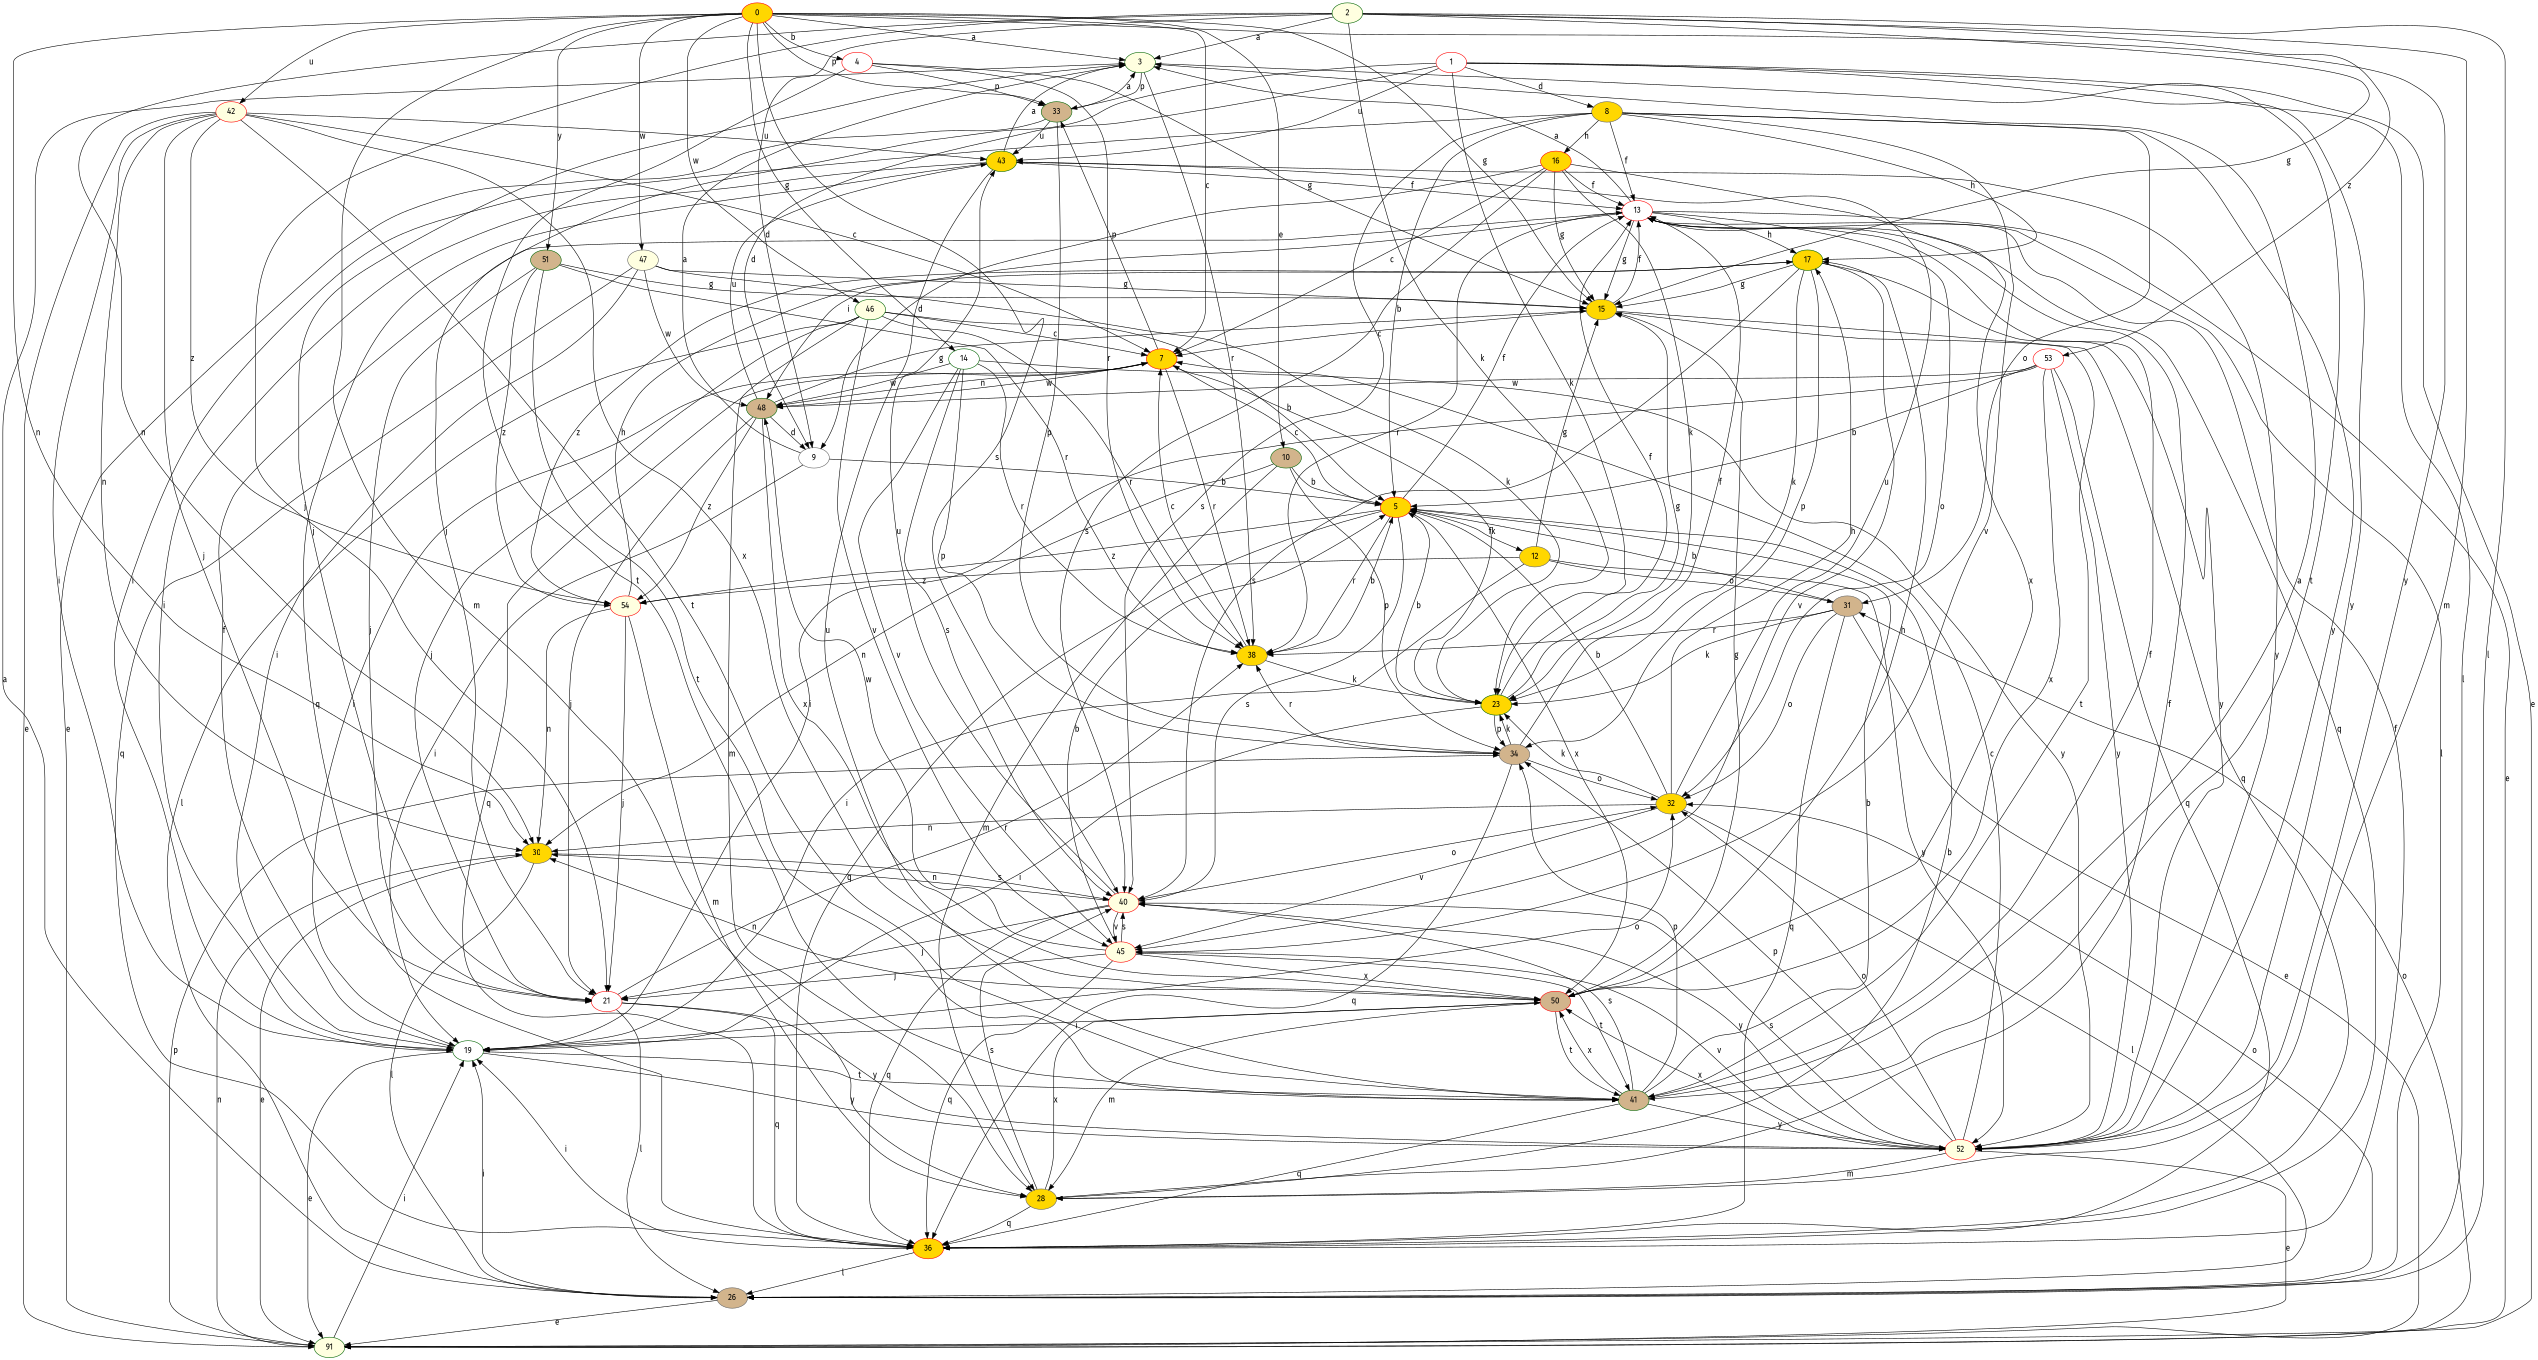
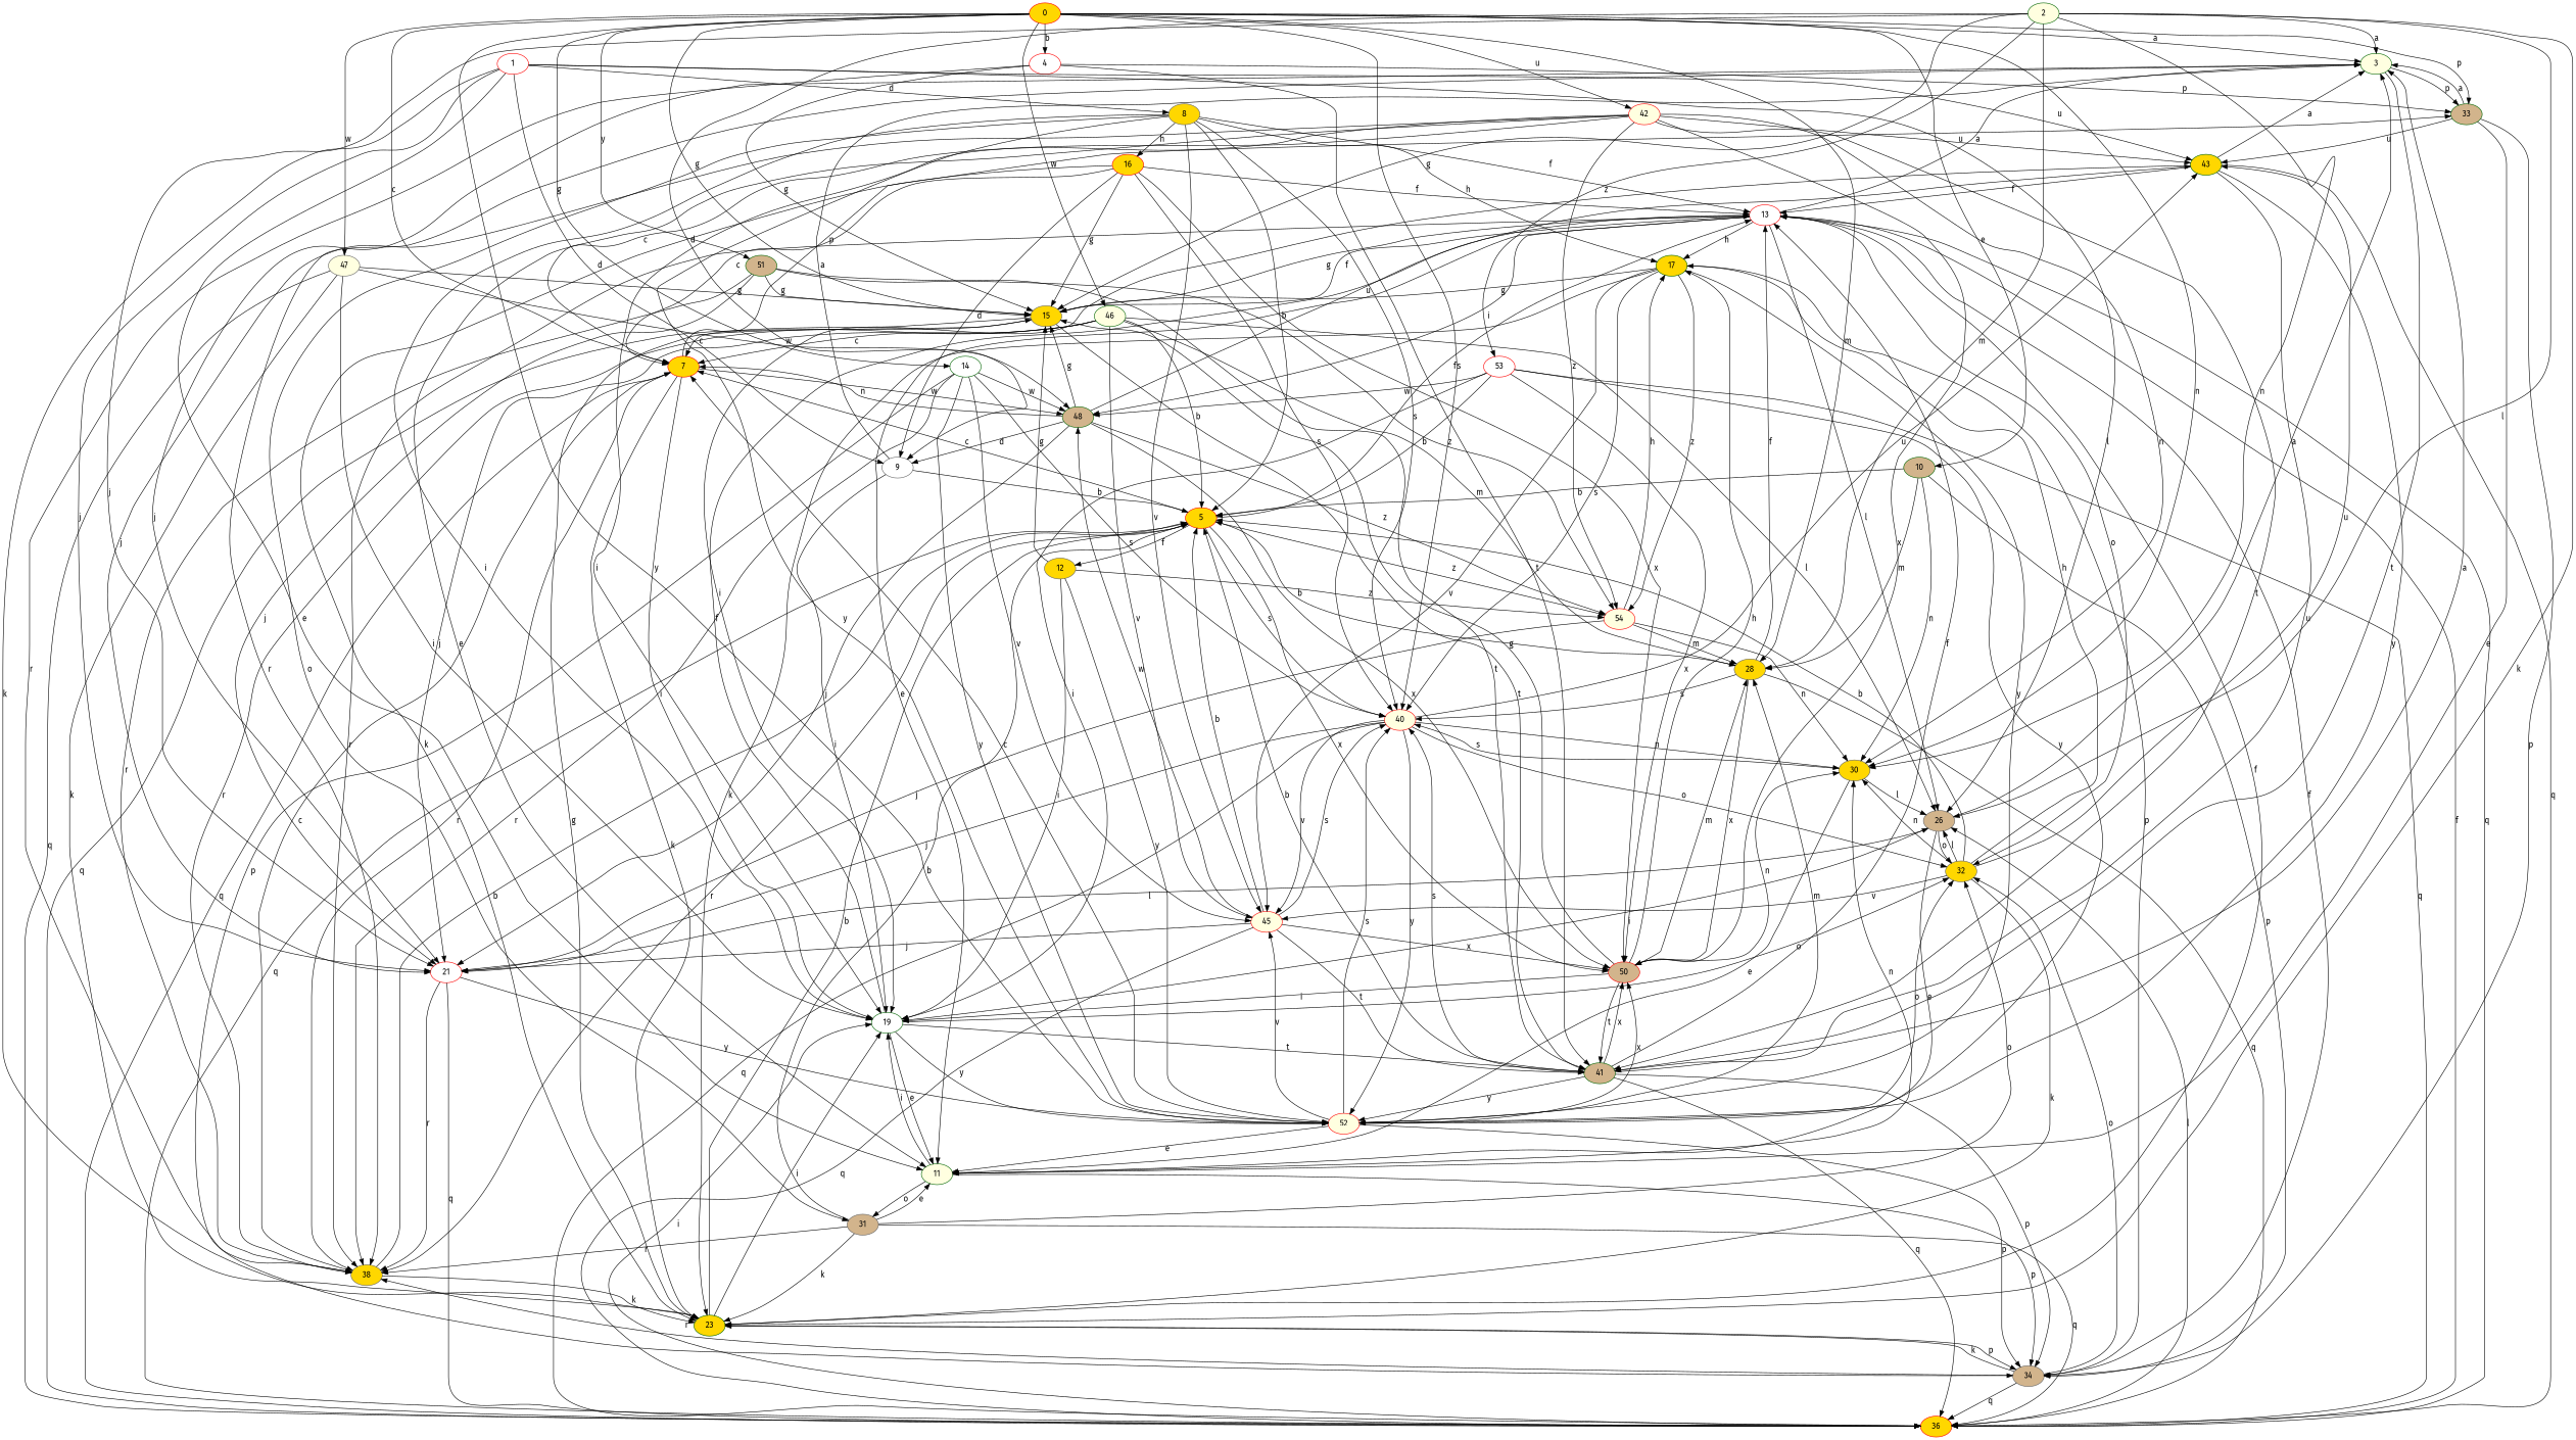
  strict digraph {
    fontname="Fira Sans"
    node [color=red fillcolor=gold fontname="Fira Sans" style=filled]
    edge [fontname="Fira Sans"]
    3 [color=darkgreen fillcolor=lightyellow]
    0
    4 [fillcolor=white]
    7
    10 [color=darkgreen fillcolor=tan]
    14 [color=darkgreen fillcolor=white]
    15 [color=gray40]
    28 [color=gray40]
    30 [color=gray40]
    33 [color=darkgreen fillcolor=tan]
    40 [fillcolor=lightyellow]
    42 [fillcolor=lightyellow]
    46 [color=darkgreen fillcolor=lightyellow]
    47 [color=gray40 fillcolor=lightyellow]
    51 [color=darkgreen fillcolor=tan]
    52 [fillcolor=lightyellow]
    21 [fillcolor=white]
    38 [color=gray40]
    41 [color=darkgreen fillcolor=tan]
    23 [color=darkgreen]
    36
    19 [color=darkgreen fillcolor=white]
    48 [color=darkgreen fillcolor=tan]
    5
    34 [color=gray40 fillcolor=tan]
    45 [fillcolor=lightyellow]
    13 [fillcolor=white]
    50 [fillcolor=tan]
-   11 [color=darkgreen fillcolor=lightyellow label=91]
+   11 [color=darkgreen fillcolor=lightyellow]
    26 [color=gray40 fillcolor=tan]
    43 [color=darkgreen]
    32 [color=gray40]
    54 [fillcolor=lightyellow]
    1 [fillcolor=white]
    8 [color=gray40]
    9 [color=gray40 fillcolor=white]
    16
    17 [color=darkgreen]
    31 [color=gray40 fillcolor=tan]
    2 [color=darkgreen fillcolor=lightyellow]
    53 [fillcolor=white]
    12 [color=gray40]
    3 -> 33 [label=p]
    3 -> 21 [label=j]
    3 -> 38 [label=r]
    3 -> 41 [label=t]
    0 -> 3 [label=a]
    0 -> 4 [label=b]
    0 -> 7 [label=c]
    0 -> 10 [label=e]
    0 -> 14 [label=g]
    0 -> 15 [label=g]
    0 -> 28 [label=m]
    0 -> 30 [label=n]
    0 -> 33 [label=p]
    0 -> 40 [label=s]
    0 -> 42 [label=u]
    0 -> 46 [label=w]
    0 -> 47 [label=w]
    0 -> 51 [label=y]
    0 -> 52 [label=y]
    4 -> 15 [label=g]
    4 -> 33 [label=p]
    4 -> 38 [label=r]
    4 -> 41 [label=t]
    7 -> 33 [label=p]
    7 -> 38 [label=r]
    7 -> 23 [label=k]
    7 -> 36 [label=q]
    7 -> 19 [label=i]
    7 -> 48 [label=w]
    10 -> 28 [label=m]
    10 -> 30 [label=n]
    10 -> 5 [label=b]
    10 -> 34 [label=p]
    14 -> 40 [label=s]
    14 -> 52 [label=y]
    14 -> 38 [label=r]
    14 -> 48 [label=w]
    14 -> 34 [label=p]
    14 -> 45 [label=v]
    15 -> 7 [label=c]
    15 -> 41 [label=t]
    15 -> 36 [label=q]
    15 -> 13 [label=f]
    28 -> 40 [label=s]
    28 -> 36 [label=q]
    28 -> 5 [label=b]
    28 -> 13 [label=f]
    28 -> 50 [label=x]
    30 -> 40 [label=s]
    30 -> 11 [label=e]
    30 -> 26 [label=l]
    33 -> 3 [label=a]
    33 -> 34 [label=p]
    33 -> 11 [label=e]
    33 -> 43 [label=u]
    40 -> 30 [label=n]
    40 -> 52 [label=y]
    40 -> 21 [label=j]
    40 -> 36 [label=q]
    40 -> 45 [label=v]
    40 -> 43 [label=u]
    40 -> 32 [label=o]
    42 -> 7 [label=c]
    42 -> 30 [label=n]
    42 -> 21 [label=j]
    42 -> 41 [label=t]
    42 -> 19 [label=i]
    42 -> 50 [label=x]
    42 -> 11 [label=e]
    42 -> 43 [label=u]
    42 -> 54 [label=z]
    46 -> 7 [label=c]
    46 -> 28 [label=m]
    46 -> 21 [label=j]
    46 -> 38 [label=r]
    46 -> 5 [label=b]
    46 -> 45 [label=v]
    46 -> 26 [label=l]
    47 -> 15 [label=g]
    47 -> 23 [label=k]
    47 -> 36 [label=q]
    47 -> 19 [label=i]
    47 -> 48 [label=w]
    51 -> 15 [label=g]
    51 -> 21 [label=j]
    51 -> 38 [label=r]
    51 -> 41 [label=t]
    51 -> 54 [label=z]
    52 -> 7 [label=c]
    52 -> 28 [label=m]
    52 -> 40 [label=s]
    52 -> 34 [label=p]
    52 -> 45 [label=v]
    52 -> 50 [label=x]
    52 -> 11 [label=e]
    52 -> 32 [label=o]
    21 -> 52 [label=y]
    21 -> 38 [label=r]
    21 -> 36 [label=q]
    21 -> 26 [label=l]
    38 -> 7 [label=c]
    38 -> 23 [label=k]
    38 -> 5 [label=b]
    41 -> 3 [label=a]
    41 -> 40 [label=s]
    41 -> 52 [label=y]
    41 -> 36 [label=q]
    41 -> 5 [label=b]
    41 -> 34 [label=p]
    41 -> 13 [label=f]
    41 -> 50 [label=x]
    23 -> 15 [label=g]
    23 -> 19 [label=i]
    23 -> 5 [label=b]
    23 -> 34 [label=p]
    23 -> 13 [label=f]
    36 -> 19 [label=i]
    36 -> 13 [label=f]
    36 -> 26 [label=l]
    19 -> 52 [label=y]
    19 -> 41 [label=t]
    19 -> 13 [label=f]
    19 -> 11 [label=e]
    19 -> 32 [label=o]
    48 -> 7 [label=n]
    48 -> 15 [label=g]
    48 -> 21 [label=j]
    48 -> 50 [label=x]
    48 -> 43 [label=u]
    48 -> 54 [label=z]
    48 -> 9 [label=d]
    5 -> 7 [label=c]
    5 -> 40 [label=s]
    5 -> 38 [label=r]
    5 -> 36 [label=q]
    5 -> 13 [label=f]
    5 -> 50 [label=x]
    5 -> 54 [label=z]
    5 -> 12 [label=f]
    34 -> 38 [label=r]
    34 -> 23 [label=k]
    34 -> 36 [label=q]
    34 -> 13 [label=f]
    34 -> 32 [label=o]
    45 -> 40 [label=s]
    45 -> 21 [label=j]
    45 -> 41 [label=t]
    45 -> 36 [label=q]
    45 -> 48 [label=w]
    45 -> 5 [label=b]
    45 -> 50 [label=x]
    13 -> 3 [label=a]
    13 -> 15 [label=g]
    13 -> 38 [label=r]
    13 -> 36 [label=q]
    13 -> 48 [label=i]
    13 -> 11 [label=e]
    13 -> 26 [label=l]
    13 -> 32 [label=o]
    13 -> 17 [label=h]
    50 -> 15 [label=g]
    50 -> 28 [label=m]
    50 -> 30 [label=n]
    50 -> 41 [label=t]
    50 -> 19 [label=i]
    50 -> 17 [label=h]
    11 -> 30 [label=n]
    11 -> 19 [label=i]
    11 -> 34 [label=p]
    11 -> 31 [label=o]
    26 -> 3 [label=a]
    26 -> 19 [label=i]
    26 -> 11 [label=e]
    26 -> 32 [label=o]
    43 -> 3 [label=a]
    43 -> 52 [label=y]
    43 -> 41 [label=u]
    43 -> 36 [label=q]
    43 -> 19 [label=i]
    43 -> 13 [label=f]
    32 -> 30 [label=n]
    32 -> 23 [label=k]
    32 -> 5 [label=b]
    32 -> 45 [label=v]
    32 -> 26 [label=l]
    32 -> 43 [label=u]
    32 -> 17 [label=h]
    54 -> 28 [label=m]
    54 -> 30 [label=n]
    54 -> 21 [label=j]
    54 -> 17 [label=h]
-   1 -> 52 [label=y]
    1 -> 21 [label=j]
    1 -> 23 [label=k]
    1 -> 11 [label=e]
    1 -> 26 [label=l]
    1 -> 43 [label=u]
    1 -> 8 [label=d]
    1 -> 9 [label=d]
    8 -> 40 [label=s]
    8 -> 52 [label=y]
    8 -> 19 [label=i]
    8 -> 5 [label=b]
    8 -> 45 [label=v]
    8 -> 13 [label=f]
    8 -> 16 [label=h]
    8 -> 17 [label=h]
    8 -> 31 [label=o]
    9 -> 3 [label=a]
    9 -> 19 [label=i]
    9 -> 5 [label=b]
    16 -> 7 [label=c]
    16 -> 15 [label=g]
    16 -> 40 [label=s]
    16 -> 23 [label=k]
    16 -> 13 [label=f]
    16 -> 50 [label=x]
    16 -> 9 [label=d]
    17 -> 15 [label=g]
    17 -> 40 [label=s]
    17 -> 52 [label=y]
    17 -> 23 [label=k]
    17 -> 34 [label=p]
    17 -> 45 [label=v]
    17 -> 54 [label=z]
    31 -> 38 [label=r]
    31 -> 23 [label=k]
    31 -> 36 [label=q]
    31 -> 5 [label=b]
    31 -> 11 [label=e]
    31 -> 32 [label=o]
    2 -> 3 [label=a]
    2 -> 15 [label=g]
    2 -> 28 [label=m]
    2 -> 30 [label=n]
    2 -> 21 [label=j]
    2 -> 23 [label=k]
    2 -> 26 [label=l]
    2 -> 9 [label=d]
    2 -> 53 [label=z]
    53 -> 52 [label=y]
    53 -> 36 [label=q]
    53 -> 19 [label=i]
    53 -> 48 [label=w]
    53 -> 5 [label=b]
    53 -> 50 [label=x]
    12 -> 15 [label=g]
    12 -> 52 [label=y]
    12 -> 19 [label=i]
    12 -> 54 [label=z]
-   12 -> 31 [label=o]
  }
